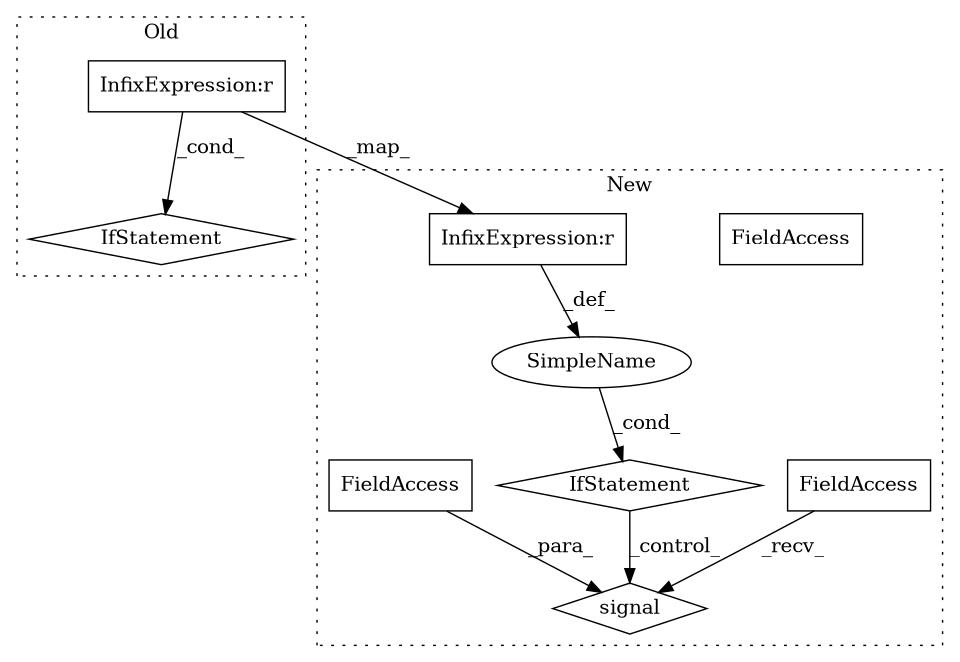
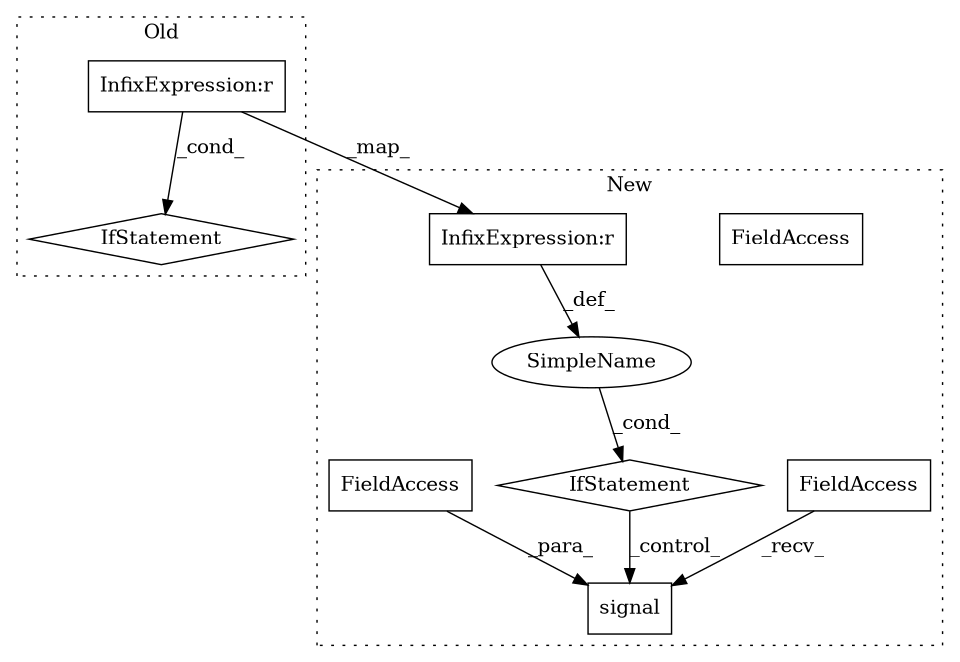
  digraph {
    node [a=22 l="4,2" s=19574 shape=box]
    n1 [a=25 label=IfStatement s="19470,19496" shape=diamond]
    n2 [a=27 l=4 label="InfixExpression:r" s=19482]
-   n3 [a=32 l="7,1" label=signal s="19553,19588" shape=diamond]
+   n3 [a=32 l="7,1" label=signal s="19553,19588"]
    n4 [l=6 label=FieldAccess s=19546]
    n5 [l=14 label=FieldAccess]
    n6 [a=25 label=IfStatement s="19510,19536" shape=diamond]
    n7 [a=42 label=SimpleName shape=ellipse l="" s=""]
    n8 [a=27 l=4 label="InfixExpression:r" s=19522]
    n9 [l=14 label=FieldAccess]
    subgraph cluster_1 {
      label=Old
      style=dotted
      n1
      n2
    }
    subgraph cluster_2 {
      label=New
      style=dotted
      n3
      n4
      n5
      n6
      n7
      n8
      n9
    }
    n2 -> n1 [label=_cond_]
    n2 -> n8 [label=_map_]
    n4 -> n3 [label=_recv_]
    n6 -> n3 [label=_control_]
    n7 -> n6 [label=_cond_]
    n8 -> n7 [label=_def_]
    n9 -> n3 [label=_para_]
  }
